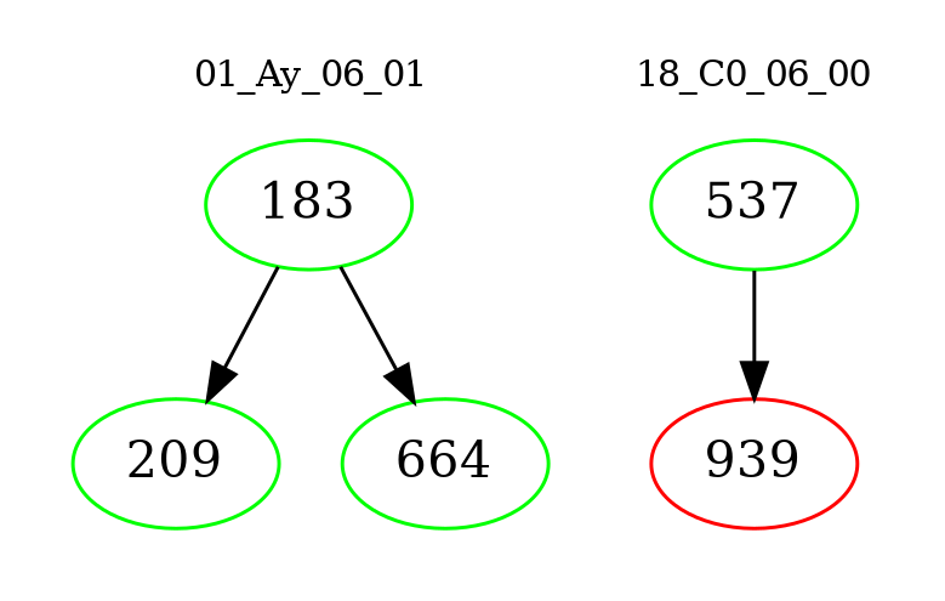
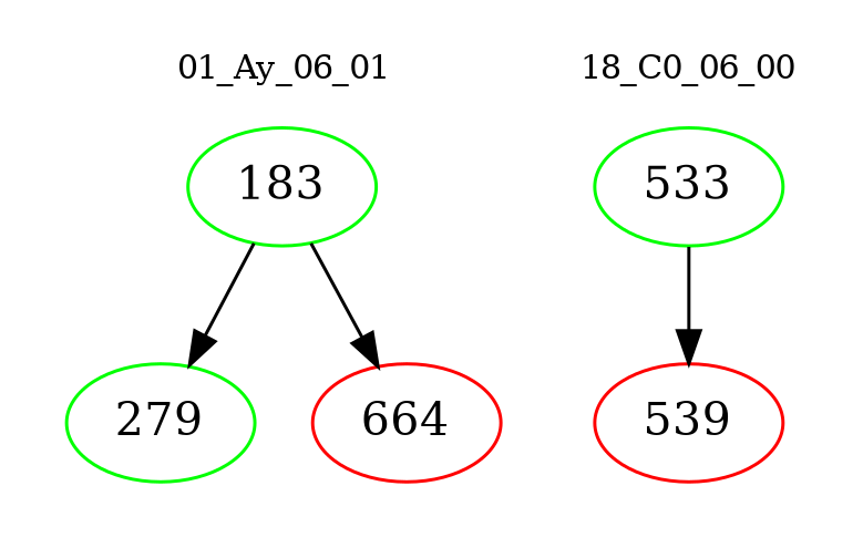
  digraph {
    node [color=green]
    edge [color=black]
    n1 [label=183]
-   n2 [label=209]
-   n3 [label=664]
-   n4 [label=537]
-   n5 [color=red label=939]
+   n2 [label=279]
+   n3 [color=red label=664]
+   n4 [label=533]
+   n5 [color=red label=539]
    subgraph cluster_1 {
      color=white
      fontsize=10
      label="01_Ay_06_01"
      n1
      n2
      n3
    }
    subgraph cluster_2 {
      color=white
      fontsize=10
      label="18_C0_06_00"
      n4
      n5
    }
    n1 -> n2
    n1 -> n3
    n4 -> n5
  }
